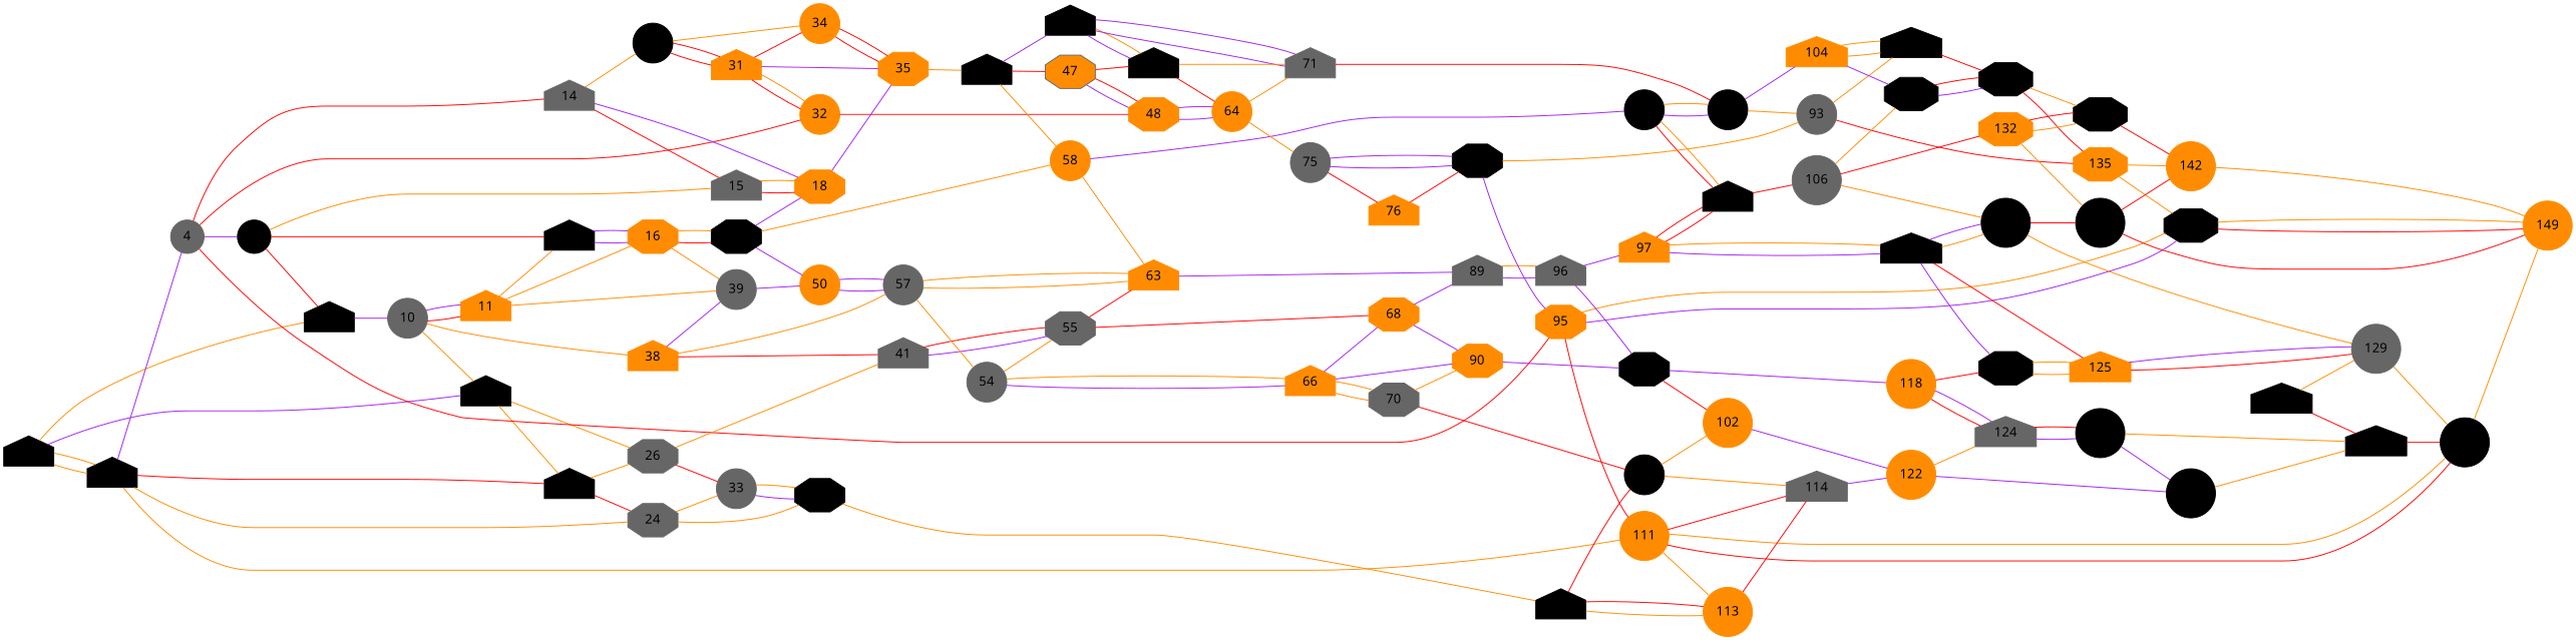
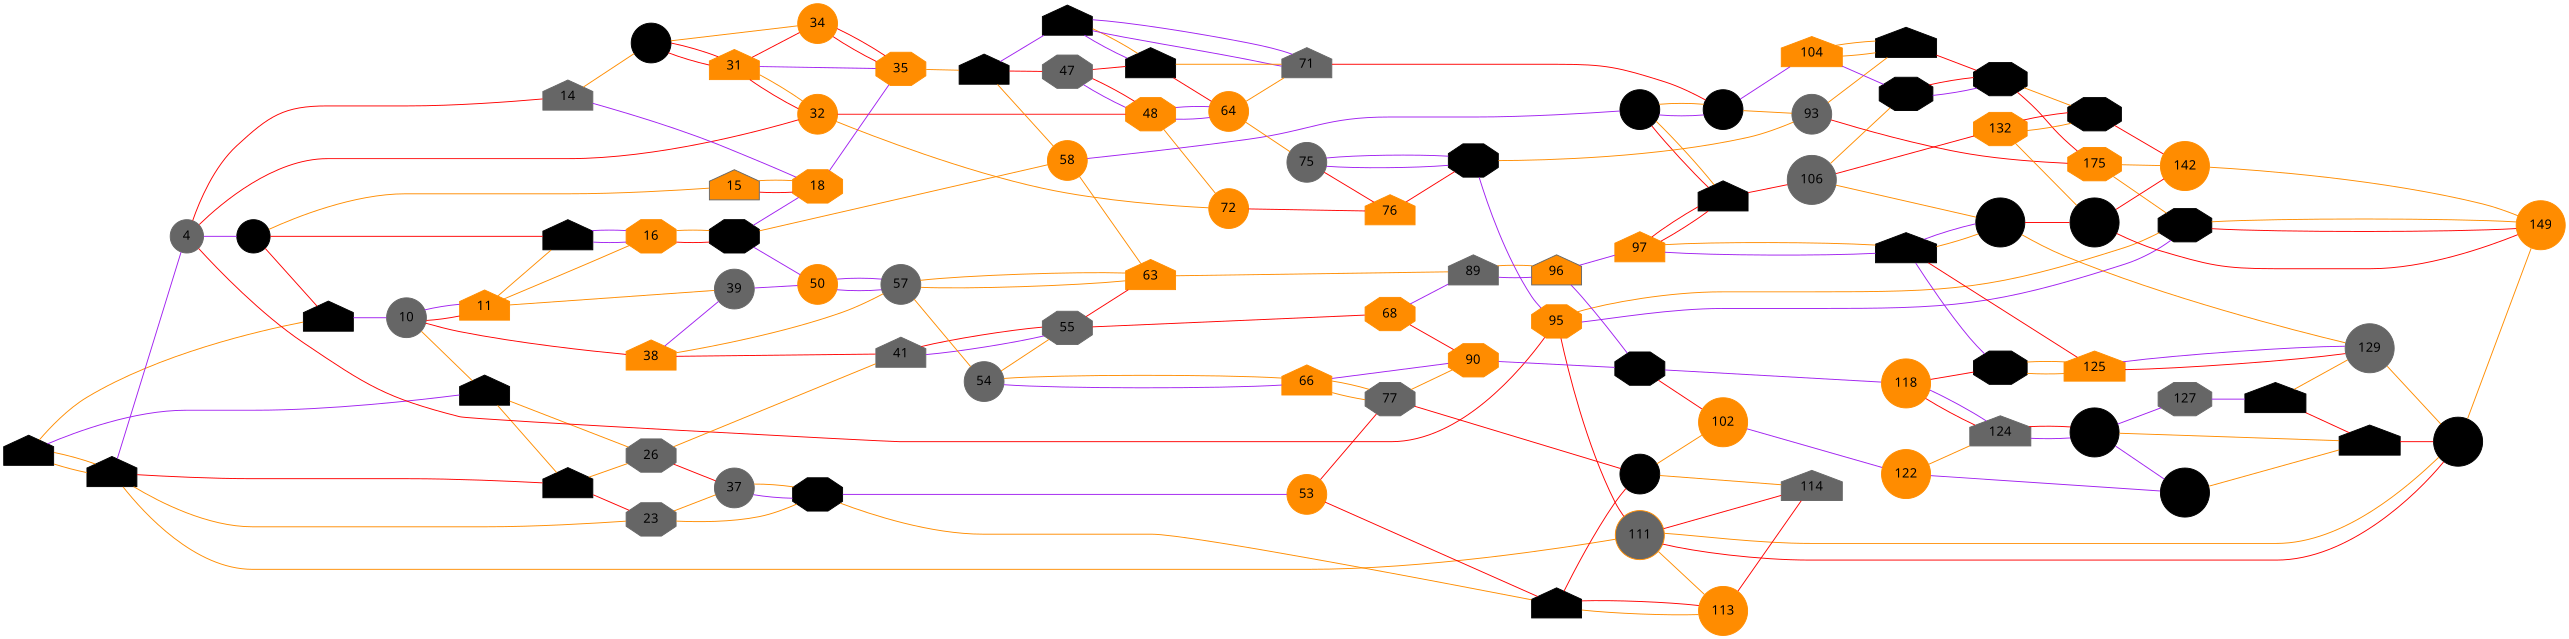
  graph {
    fontname="Noto Sans"
    rankdir=LR
    node [color=black fontname="Noto Sans" shape=circle style=filled]
    edge [color=darkorange fontname="Noto Sans"]
    1 [shape=house super="+8"]
    2 [shape=house super="+3"]
    7 [shape=house super="+9"]
    19 [shape=house super="+20"]
    4 [color=gray40 super="+5"]
    22 [shape=house super="+25"]
-   23 [color=gray40 shape=octagon super="+24" label=24]
-   111 [color=darkorange super="+112"]
+   23 [color=gray40 shape=octagon super="+24"]
+   111 [color=darkorange super="+112" fillcolor=gray40]
    10 [color=gray40 super="+21"]
    26 [color=gray40 shape=octagon super="+27"]
    6 [super="+13"]
    14 [color=gray40 shape=house super="+29"]
    32 [color=darkorange super="+33"]
    95 [color=darkorange shape=octagon]
-   37 [color=gray40 label=33]
+   37 [color=gray40]
    52 [shape=octagon super="+56"]
    113 [color=darkorange]
    114 [color=gray40 shape=house super="+121"]
    146 [super="+147"]
    12 [shape=house]
-   15 [color=gray40 shape=house]
+   15 [color=gray40 shape=house fillcolor=darkorange]
    18 [color=darkorange shape=octagon super="+28"]
    30
    48 [color=darkorange shape=octagon super="+49"]
+   72 [color=darkorange super="+73"]
    144 [shape=octagon]
    16 [color=darkorange shape=octagon super="+43"]
    11 [color=darkorange shape=house super="+40"]
    38 [color=darkorange shape=house super="+42"]
    39 [color=gray40 super="+44"]
    41 [color=gray40 shape=house]
    57 [color=gray40]
    17 [shape=octagon super="+51"]
    50 [color=darkorange]
    35 [color=darkorange shape=octagon super="+45"]
    31 [color=darkorange shape=house super="+36"]
    34 [color=darkorange]
    58 [color=darkorange super="+81"]
    63 [color=darkorange shape=house super="+80"]
    85
    46 [shape=house super="+59"]
+   53 [color=darkorange super="+69"]
    78 [shape=house super="+79"]
    55 [color=gray40 shape=octagon super="+62"]
    64 [color=darkorange super="+74"]
    76 [color=darkorange shape=house super="+82"]
-   47 [color=gray40 shape=octagon fillcolor=darkorange]
+   47 [color=gray40 shape=octagon]
    60 [shape=house]
    54 [color=gray40]
    68 [color=darkorange shape=octagon super="+88"]
    61 [shape=house super="+65"]
    71 [color=gray40 shape=house super="+77"]
    75 [color=gray40]
-   70 [color=gray40 shape=octagon super="+92"]
+   70 [color=gray40 shape=octagon super="+92" label=77]
    94 [super="+101"]
    66 [color=darkorange shape=house super="+67"]
    90 [color=darkorange shape=octagon super="+91"]
    89 [color=gray40 shape=house]
    86 [super="+87"]
    98 [shape=house super="+103"]
-   96 [color=gray40 shape=house]
+   96 [color=gray40 shape=house fillcolor=darkorange]
    83 [shape=octagon super="+84"]
    99 [shape=octagon super="+100"]
    102 [color=darkorange]
    93 [color=gray40 super="+116"]
    104 [color=darkorange shape=house super="+105"]
    115 [shape=house]
-   135 [color=darkorange shape=octagon super="+143"]
+   135 [color=darkorange shape=octagon super="+143" label=175]
    106 [color=gray40 super="+110"]
    107 [shape=octagon]
    97 [color=darkorange shape=house]
    118 [color=darkorange]
    117 [shape=octagon super="+134"]
    142 [color=darkorange super="+148"]
    122 [color=darkorange super="+123"]
    149 [color=darkorange super="+150"]
    108 [shape=house super="+120"]
    109 [super="+131"]
    119 [shape=octagon]
    125 [color=darkorange shape=house]
    132 [color=darkorange shape=octagon]
    124 [color=gray40 shape=house]
    138
    129 [color=gray40 super="+130"]
    136 [super="+137"]
    133 [shape=octagon]
    126 [super="+139"]
    140 [shape=house super="+145"]
+   127 [color=gray40 shape=octagon]
    128 [shape=house super="+141"]
    1 -- 2
    1 -- 2
    1 -- 7
    1 -- 19 [color=purple]
    2 -- 4 [color=purple]
    2 -- 22 [color=red]
    2 -- 23
    2 -- 111
    7 -- 10 [color=purple]
    19 -- 22
    19 -- 26
    4 -- 6 [color=purple]
    4 -- 14 [color=red]
    4 -- 32 [color=red]
    4 -- 95 [color=red]
    22 -- 23 [color=red]
    22 -- 26
    23 -- 37
    23 -- 52
    111 -- 113
    111 -- 114 [color=red]
    111 -- 146 [color=red]
    111 -- 146
    10 -- 19
    10 -- 11 [color=red]
    10 -- 11 [color=purple]
-   10 -- 38
+   10 -- 38 [color=red]
    26 -- 37 [color=red]
    26 -- 41
    6 -- 7 [color=red]
    6 -- 12 [color=red]
    6 -- 15
-   14 -- 15 [color=red]
    14 -- 18 [color=purple]
    14 -- 30
    32 -- 48 [color=red]
+   32 -- 72
    95 -- 111 [color=red]
    95 -- 144 [color=purple]
    95 -- 144
    37 -- 52 [color=purple]
    37 -- 52
+   52 -- 53 [color=purple]
    52 -- 78
    113 -- 114 [color=red]
-   114 -- 122 [color=purple]
    146 -- 149
    12 -- 16 [color=purple]
    12 -- 16 [color=purple]
    15 -- 18 [color=red]
    15 -- 18
    18 -- 35 [color=purple]
    30 -- 31 [color=red]
    30 -- 31 [color=red]
    30 -- 34
+   48 -- 72
    48 -- 64 [color=purple]
    48 -- 64 [color=purple]
+   72 -- 76 [color=red weight=2]
    144 -- 149 [color=red]
    144 -- 149
-   16 -- 39
    16 -- 17 [color=red]
    16 -- 17
    11 -- 12
    11 -- 16
    11 -- 39
    38 -- 39 [color=purple]
    38 -- 41 [color=red]
    38 -- 57
    39 -- 50 [color=purple]
    41 -- 55 [color=purple]
    41 -- 55 [color=red]
    57 -- 63
    57 -- 63
    57 -- 54
    17 -- 18 [color=purple]
    17 -- 50 [color=purple]
    17 -- 58
    50 -- 57 [color=purple]
    50 -- 57 [color=purple]
    35 -- 46
    31 -- 32 [color=red]
    31 -- 32
    31 -- 35 [color=purple]
    31 -- 34 [color=red]
    34 -- 35 [color=red]
    34 -- 35 [color=red]
    58 -- 63
    58 -- 85 [color=purple]
-   63 -- 89 [color=purple]
+   63 -- 89
    85 -- 86 [color=purple]
    85 -- 86
    85 -- 98 [color=red]
    85 -- 98
    46 -- 58
    46 -- 47 [color=red]
    46 -- 60 [color=purple]
+   53 -- 78 [color=red]
+   53 -- 70 [color=red]
    78 -- 113
    78 -- 113 [color=red]
    78 -- 94 [color=red]
    55 -- 63 [color=red]
    55 -- 68 [color=red]
    64 -- 71
    64 -- 75
    76 -- 83 [color=red]
    47 -- 48 [color=purple]
    47 -- 48 [color=red]
    47 -- 61 [color=red]
    60 -- 61 [color=purple]
    60 -- 61
    60 -- 71 [color=purple]
    60 -- 71 [color=purple]
    54 -- 55
    54 -- 66 [color=purple]
    54 -- 66
-   68 -- 90 [color=purple]
+   68 -- 90 [color=red]
    68 -- 89 [color=purple]
    61 -- 64 [color=red]
    61 -- 71
    71 -- 86 [color=red]
    75 -- 76 [color=red]
    75 -- 83 [color=purple]
    75 -- 83 [color=purple]
    70 -- 94 [color=red]
    70 -- 90
    94 -- 114
    94 -- 102
-   66 -- 68 [color=purple]
    66 -- 70
    66 -- 70
    66 -- 90 [color=purple]
    90 -- 99 [color=purple]
    89 -- 96 [color=purple]
    89 -- 96
    86 -- 93
    86 -- 104 [color=purple]
    98 -- 106 [color=red]
    96 -- 99 [color=purple]
    96 -- 97 [color=purple]
    83 -- 95 [color=purple]
    83 -- 93
    99 -- 102 [color=red]
    99 -- 118 [color=purple]
    102 -- 122 [color=purple]
    93 -- 115
    93 -- 135 [color=red]
    104 -- 115
    104 -- 115
    104 -- 107 [color=purple]
    115 -- 117 [color=red]
    135 -- 144
    135 -- 142
    106 -- 107
    106 -- 109
    106 -- 132 [color=red]
    107 -- 117 [color=purple]
    107 -- 117 [color=red]
    97 -- 98 [color=red]
    97 -- 98 [color=red]
    97 -- 108 [color=purple]
    97 -- 108
    118 -- 119 [color=red]
    118 -- 124 [color=red]
    118 -- 124 [color=purple]
    117 -- 135 [color=red]
    117 -- 133
    142 -- 149
    122 -- 124
    122 -- 138 [color=purple]
    108 -- 109
    108 -- 109 [color=purple]
    108 -- 119 [color=purple]
    108 -- 125 [color=red]
    109 -- 129
    109 -- 136 [color=red]
    119 -- 125
    119 -- 125
    125 -- 129 [color=red]
    125 -- 129 [color=purple]
    132 -- 136
    132 -- 133
    132 -- 133 [color=red]
    124 -- 126 [color=purple]
    124 -- 126 [color=red]
    138 -- 140
    129 -- 146
    136 -- 142 [color=red]
    136 -- 149 [color=red]
    133 -- 142 [color=red]
    126 -- 138 [color=purple]
    126 -- 140
+   126 -- 127 [color=purple]
    140 -- 146 [color=red]
+   127 -- 128 [color=purple weight=2]
    128 -- 129
    128 -- 140 [color=red]
  }
